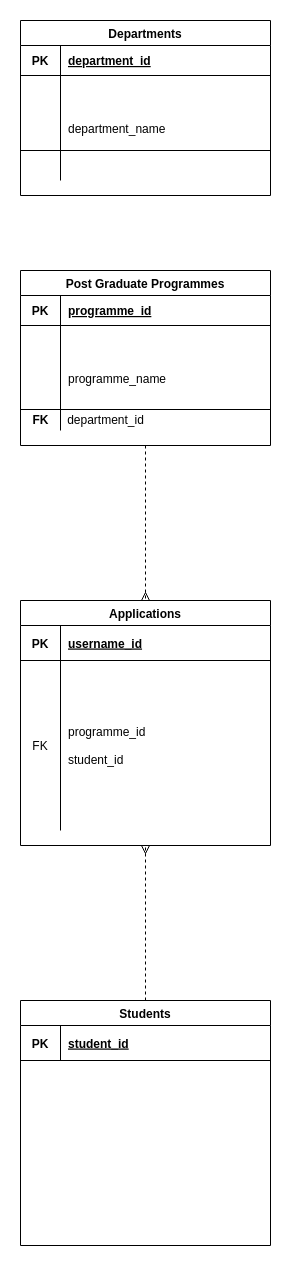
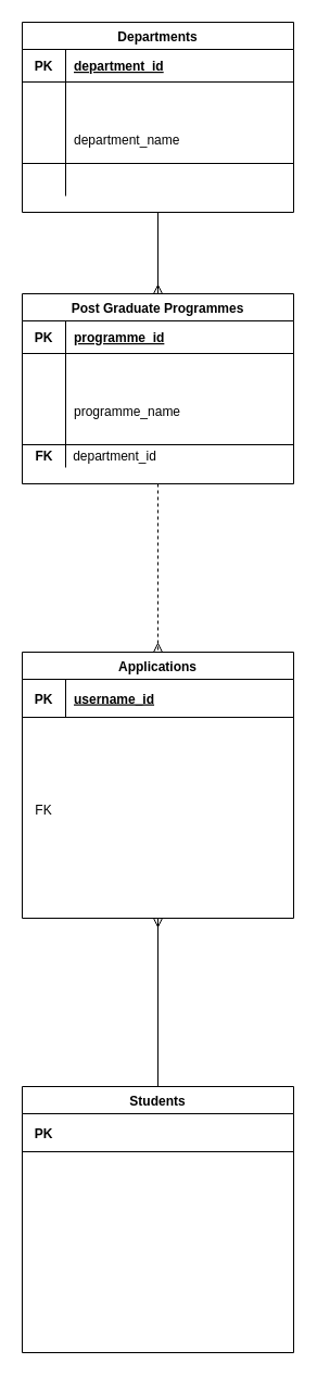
  <mxCell id="0" />
  <mxCell id="1" parent="0" />
+ <mxCell id="2" style="edgeStyle=orthogonalEdgeStyle;rounded=0;orthogonalLoop=1;jettySize=auto;html=1;exitX=0.5;exitY=1;exitDx=0;exitDy=0;entryX=0.5;entryY=0;entryDx=0;entryDy=0;endArrow=ERmany;endFill=0;" parent="1" source="3" target="16" edge="1"><mxGeometry relative="1" as="geometry"><mxPoint x="145" y="260" as="targetPoint" /></mxGeometry></mxCell>
  <mxCell id="3" value="Departments" style="shape=table;startSize=25;container=1;collapsible=1;childLayout=tableLayout;fixedRows=1;rowLines=0;fontStyle=1;align=center;resizeLast=1;" parent="1" vertex="1"><mxGeometry x="20" y="20" width="250" height="175" as="geometry"><mxRectangle x="240" y="-20" width="90" height="30" as="alternateBounds" /></mxGeometry></mxCell>
  <mxCell id="4" value="" style="shape=partialRectangle;collapsible=0;dropTarget=0;pointerEvents=0;fillColor=none;points=[[0,0.5],[1,0.5]];portConstraint=eastwest;top=0;left=0;right=0;bottom=1;" parent="3" vertex="1"><mxGeometry y="25" width="250" height="30" as="geometry" /></mxCell>
  <mxCell id="5" value="PK" style="shape=partialRectangle;overflow=hidden;connectable=0;fillColor=none;top=0;left=0;bottom=0;right=0;fontStyle=1;" parent="4" vertex="1"><mxGeometry width="40" height="30" as="geometry" /></mxCell>
  <mxCell id="6" value="department_id" style="shape=partialRectangle;overflow=hidden;connectable=0;fillColor=none;top=0;left=0;bottom=0;right=0;align=left;spacingLeft=6;fontStyle=5;" parent="4" vertex="1"><mxGeometry x="40" width="210" height="30" as="geometry" /></mxCell>
  <mxCell id="7" value="" style="shape=partialRectangle;collapsible=0;dropTarget=0;pointerEvents=0;fillColor=none;points=[[0,0.5],[1,0.5]];portConstraint=eastwest;top=0;left=0;right=0;bottom=0;" parent="3" vertex="1"><mxGeometry y="55" width="250" height="105" as="geometry" /></mxCell>
  <mxCell id="8" value="" style="shape=partialRectangle;overflow=hidden;connectable=0;fillColor=none;top=0;left=0;bottom=0;right=0;verticalAlign=bottom;" parent="7" vertex="1"><mxGeometry width="40" height="105" as="geometry" /></mxCell>
  <mxCell id="9" value="department_name" style="shape=partialRectangle;overflow=hidden;connectable=0;fillColor=none;top=0;left=0;bottom=0;right=0;align=left;spacingLeft=6;" parent="7" vertex="1"><mxGeometry x="40" width="210" height="105" as="geometry" /></mxCell>
  <mxCell id="10" value="" style="shape=partialRectangle;overflow=hidden;connectable=0;fillColor=none;top=0;left=0;bottom=0;right=0;" parent="1" vertex="1"><mxGeometry x="30" y="85" width="30" height="30" as="geometry" /></mxCell>
  <mxCell id="11" value="" style="endArrow=none;html=1;rounded=0;" parent="1" edge="1"><mxGeometry relative="1" as="geometry"><mxPoint x="20" y="150" as="sourcePoint" /><mxPoint x="180" y="150" as="targetPoint" /></mxGeometry></mxCell>
  <mxCell id="12" value="" style="resizable=0;html=1;align=right;verticalAlign=bottom;" parent="11" connectable="0" vertex="1"><mxGeometry x="1" relative="1" as="geometry" /></mxCell>
  <mxCell id="13" value="" style="endArrow=none;html=1;rounded=0;" parent="1" edge="1"><mxGeometry relative="1" as="geometry"><mxPoint x="110" y="150" as="sourcePoint" /><mxPoint x="270" y="150" as="targetPoint" /></mxGeometry></mxCell>
  <mxCell id="14" value="" style="resizable=0;html=1;align=right;verticalAlign=bottom;" parent="13" connectable="0" vertex="1"><mxGeometry x="1" relative="1" as="geometry" /></mxCell>
  <mxCell id="15" style="edgeStyle=orthogonalEdgeStyle;rounded=0;orthogonalLoop=1;jettySize=auto;html=1;exitX=0.5;exitY=1;exitDx=0;exitDy=0;entryX=0.5;entryY=0;entryDx=0;entryDy=0;endArrow=ERmany;endFill=0;dashed=1;" parent="1" source="16" target="29" edge="1"><mxGeometry relative="1" as="geometry" /></mxCell>
  <mxCell id="16" value="Post Graduate Programmes" style="shape=table;startSize=25;container=1;collapsible=1;childLayout=tableLayout;fixedRows=1;rowLines=0;fontStyle=1;align=center;resizeLast=1;" parent="1" vertex="1"><mxGeometry x="20" y="270" width="250" height="175" as="geometry"><mxRectangle x="240" y="-20" width="90" height="30" as="alternateBounds" /></mxGeometry></mxCell>
  <mxCell id="17" value="" style="shape=partialRectangle;collapsible=0;dropTarget=0;pointerEvents=0;fillColor=none;points=[[0,0.5],[1,0.5]];portConstraint=eastwest;top=0;left=0;right=0;bottom=1;" parent="16" vertex="1"><mxGeometry y="25" width="250" height="30" as="geometry" /></mxCell>
  <mxCell id="18" value="PK" style="shape=partialRectangle;overflow=hidden;connectable=0;fillColor=none;top=0;left=0;bottom=0;right=0;fontStyle=1;" parent="17" vertex="1"><mxGeometry width="40" height="30" as="geometry" /></mxCell>
  <mxCell id="19" value="programme_id" style="shape=partialRectangle;overflow=hidden;connectable=0;fillColor=none;top=0;left=0;bottom=0;right=0;align=left;spacingLeft=6;fontStyle=5;" parent="17" vertex="1"><mxGeometry x="40" width="210" height="30" as="geometry" /></mxCell>
  <mxCell id="20" value="" style="shape=partialRectangle;collapsible=0;dropTarget=0;pointerEvents=0;fillColor=none;points=[[0,0.5],[1,0.5]];portConstraint=eastwest;top=0;left=0;right=0;bottom=0;" parent="16" vertex="1"><mxGeometry y="55" width="250" height="105" as="geometry" /></mxCell>
  <mxCell id="21" value="" style="shape=partialRectangle;overflow=hidden;connectable=0;fillColor=none;top=0;left=0;bottom=0;right=0;verticalAlign=bottom;" parent="20" vertex="1"><mxGeometry width="40" height="105" as="geometry" /></mxCell>
  <mxCell id="22" value="programme_name" style="shape=partialRectangle;overflow=hidden;connectable=0;fillColor=none;top=0;left=0;bottom=0;right=0;align=left;spacingLeft=6;" parent="20" vertex="1"><mxGeometry x="40" width="210" height="105" as="geometry" /></mxCell>
  <mxCell id="23" value="&lt;b&gt;FK&lt;/b&gt;" style="text;html=1;align=center;verticalAlign=middle;resizable=0;points=[];autosize=1;" parent="1" vertex="1"><mxGeometry x="25" y="410" width="30" height="20" as="geometry" /></mxCell>
  <mxCell id="24" value="&lt;span style=&quot;text-align: left&quot;&gt;department&lt;/span&gt;_id" style="text;html=1;align=center;verticalAlign=middle;resizable=0;points=[];autosize=1;" parent="1" vertex="1"><mxGeometry x="60" y="410" width="90" height="20" as="geometry" /></mxCell>
  <mxCell id="25" value="" style="endArrow=none;html=1;rounded=0;" parent="1" edge="1"><mxGeometry relative="1" as="geometry"><mxPoint x="20" y="409" as="sourcePoint" /><mxPoint x="180" y="409" as="targetPoint" /></mxGeometry></mxCell>
  <mxCell id="26" value="" style="resizable=0;html=1;align=right;verticalAlign=bottom;" parent="25" connectable="0" vertex="1"><mxGeometry x="1" relative="1" as="geometry" /></mxCell>
  <mxCell id="27" value="" style="endArrow=none;html=1;rounded=0;" parent="1" edge="1"><mxGeometry relative="1" as="geometry"><mxPoint x="110" y="409" as="sourcePoint" /><mxPoint x="270" y="409" as="targetPoint" /></mxGeometry></mxCell>
  <mxCell id="28" value="" style="resizable=0;html=1;align=right;verticalAlign=bottom;" parent="27" connectable="0" vertex="1"><mxGeometry x="1" relative="1" as="geometry" /></mxCell>
  <mxCell id="29" value="Applications" style="shape=table;startSize=25;container=1;collapsible=1;childLayout=tableLayout;fixedRows=1;rowLines=0;fontStyle=1;align=center;resizeLast=1;" parent="1" vertex="1"><mxGeometry x="20" y="600" width="250" height="245" as="geometry"><mxRectangle x="240" y="-20" width="90" height="30" as="alternateBounds" /></mxGeometry></mxCell>
  <mxCell id="30" value="" style="shape=partialRectangle;collapsible=0;dropTarget=0;pointerEvents=0;fillColor=none;points=[[0,0.5],[1,0.5]];portConstraint=eastwest;top=0;left=0;right=0;bottom=1;" parent="29" vertex="1"><mxGeometry y="25" width="250" height="35" as="geometry" /></mxCell>
  <mxCell id="31" value="PK" style="shape=partialRectangle;overflow=hidden;connectable=0;fillColor=none;top=0;left=0;bottom=0;right=0;fontStyle=1;" parent="30" vertex="1"><mxGeometry width="40" height="35" as="geometry" /></mxCell>
  <mxCell id="32" value="username_id" style="shape=partialRectangle;overflow=hidden;connectable=0;fillColor=none;top=0;left=0;bottom=0;right=0;align=left;spacingLeft=6;fontStyle=5;" parent="30" vertex="1"><mxGeometry x="40" width="210" height="35" as="geometry" /></mxCell>
  <mxCell id="33" value="" style="shape=partialRectangle;collapsible=0;dropTarget=0;pointerEvents=0;fillColor=none;points=[[0,0.5],[1,0.5]];portConstraint=eastwest;top=0;left=0;right=0;bottom=0;" parent="29" vertex="1"><mxGeometry y="60" width="250" height="170" as="geometry" /></mxCell>
  <mxCell id="34" value="FK" style="shape=partialRectangle;overflow=hidden;connectable=0;fillColor=none;top=0;left=0;bottom=0;right=0;verticalAlign=middle;" parent="33" vertex="1"><mxGeometry width="40" height="170" as="geometry" /></mxCell>
- <mxCell id="35" value="programme_id&#10;&#10;student_id" style="shape=partialRectangle;overflow=hidden;connectable=0;fillColor=none;top=0;left=0;bottom=0;right=0;align=left;spacingLeft=6;" parent="33" vertex="1"><mxGeometry x="40" width="210" height="170" as="geometry" /></mxCell>
- <mxCell id="36" style="edgeStyle=orthogonalEdgeStyle;rounded=0;orthogonalLoop=1;jettySize=auto;html=1;exitX=0.5;exitY=0;exitDx=0;exitDy=0;entryX=0.5;entryY=1;entryDx=0;entryDy=0;endArrow=ERmany;endFill=0;dashed=1;" edge="1" parent="1" source="37" target="29"><mxGeometry relative="1" as="geometry" /></mxCell>
+ <mxCell id="36" style="edgeStyle=orthogonalEdgeStyle;rounded=0;orthogonalLoop=1;jettySize=auto;html=1;exitX=0.5;exitY=0;exitDx=0;exitDy=0;entryX=0.5;entryY=1;entryDx=0;entryDy=0;endArrow=ERmany;endFill=0;" edge="1" parent="1" source="37" target="29"><mxGeometry relative="1" as="geometry" /></mxCell>
  <mxCell id="37" value="Students" style="shape=table;startSize=25;container=1;collapsible=1;childLayout=tableLayout;fixedRows=1;rowLines=0;fontStyle=1;align=center;resizeLast=1;" vertex="1" parent="1"><mxGeometry x="20" y="1000" width="250" height="245" as="geometry"><mxRectangle x="240" y="-20" width="90" height="30" as="alternateBounds" /></mxGeometry></mxCell>
  <mxCell id="38" value="" style="shape=partialRectangle;collapsible=0;dropTarget=0;pointerEvents=0;fillColor=none;points=[[0,0.5],[1,0.5]];portConstraint=eastwest;top=0;left=0;right=0;bottom=1;" vertex="1" parent="37"><mxGeometry y="25" width="250" height="35" as="geometry" /></mxCell>
  <mxCell id="39" value="PK" style="shape=partialRectangle;overflow=hidden;connectable=0;fillColor=none;top=0;left=0;bottom=0;right=0;fontStyle=1;" vertex="1" parent="38"><mxGeometry width="40" height="35" as="geometry" /></mxCell>
- <mxCell id="40" value="student_id" style="shape=partialRectangle;overflow=hidden;connectable=0;fillColor=none;top=0;left=0;bottom=0;right=0;align=left;spacingLeft=6;fontStyle=5;" vertex="1" parent="38"><mxGeometry x="40" width="210" height="35" as="geometry" /></mxCell>
  <mxCell id="41" value="" style="shape=partialRectangle;collapsible=0;dropTarget=0;pointerEvents=0;fillColor=none;points=[[0,0.5],[1,0.5]];portConstraint=eastwest;top=0;left=0;right=0;bottom=0;" vertex="1" parent="37"><mxGeometry y="60" width="250" height="170" as="geometry" /></mxCell>
  <mxCell id="42" value="" style="shape=partialRectangle;overflow=hidden;connectable=0;fillColor=none;top=0;left=0;bottom=0;right=0;verticalAlign=bottom;" vertex="1" parent="41"><mxGeometry width="40" height="170" as="geometry" /></mxCell>
